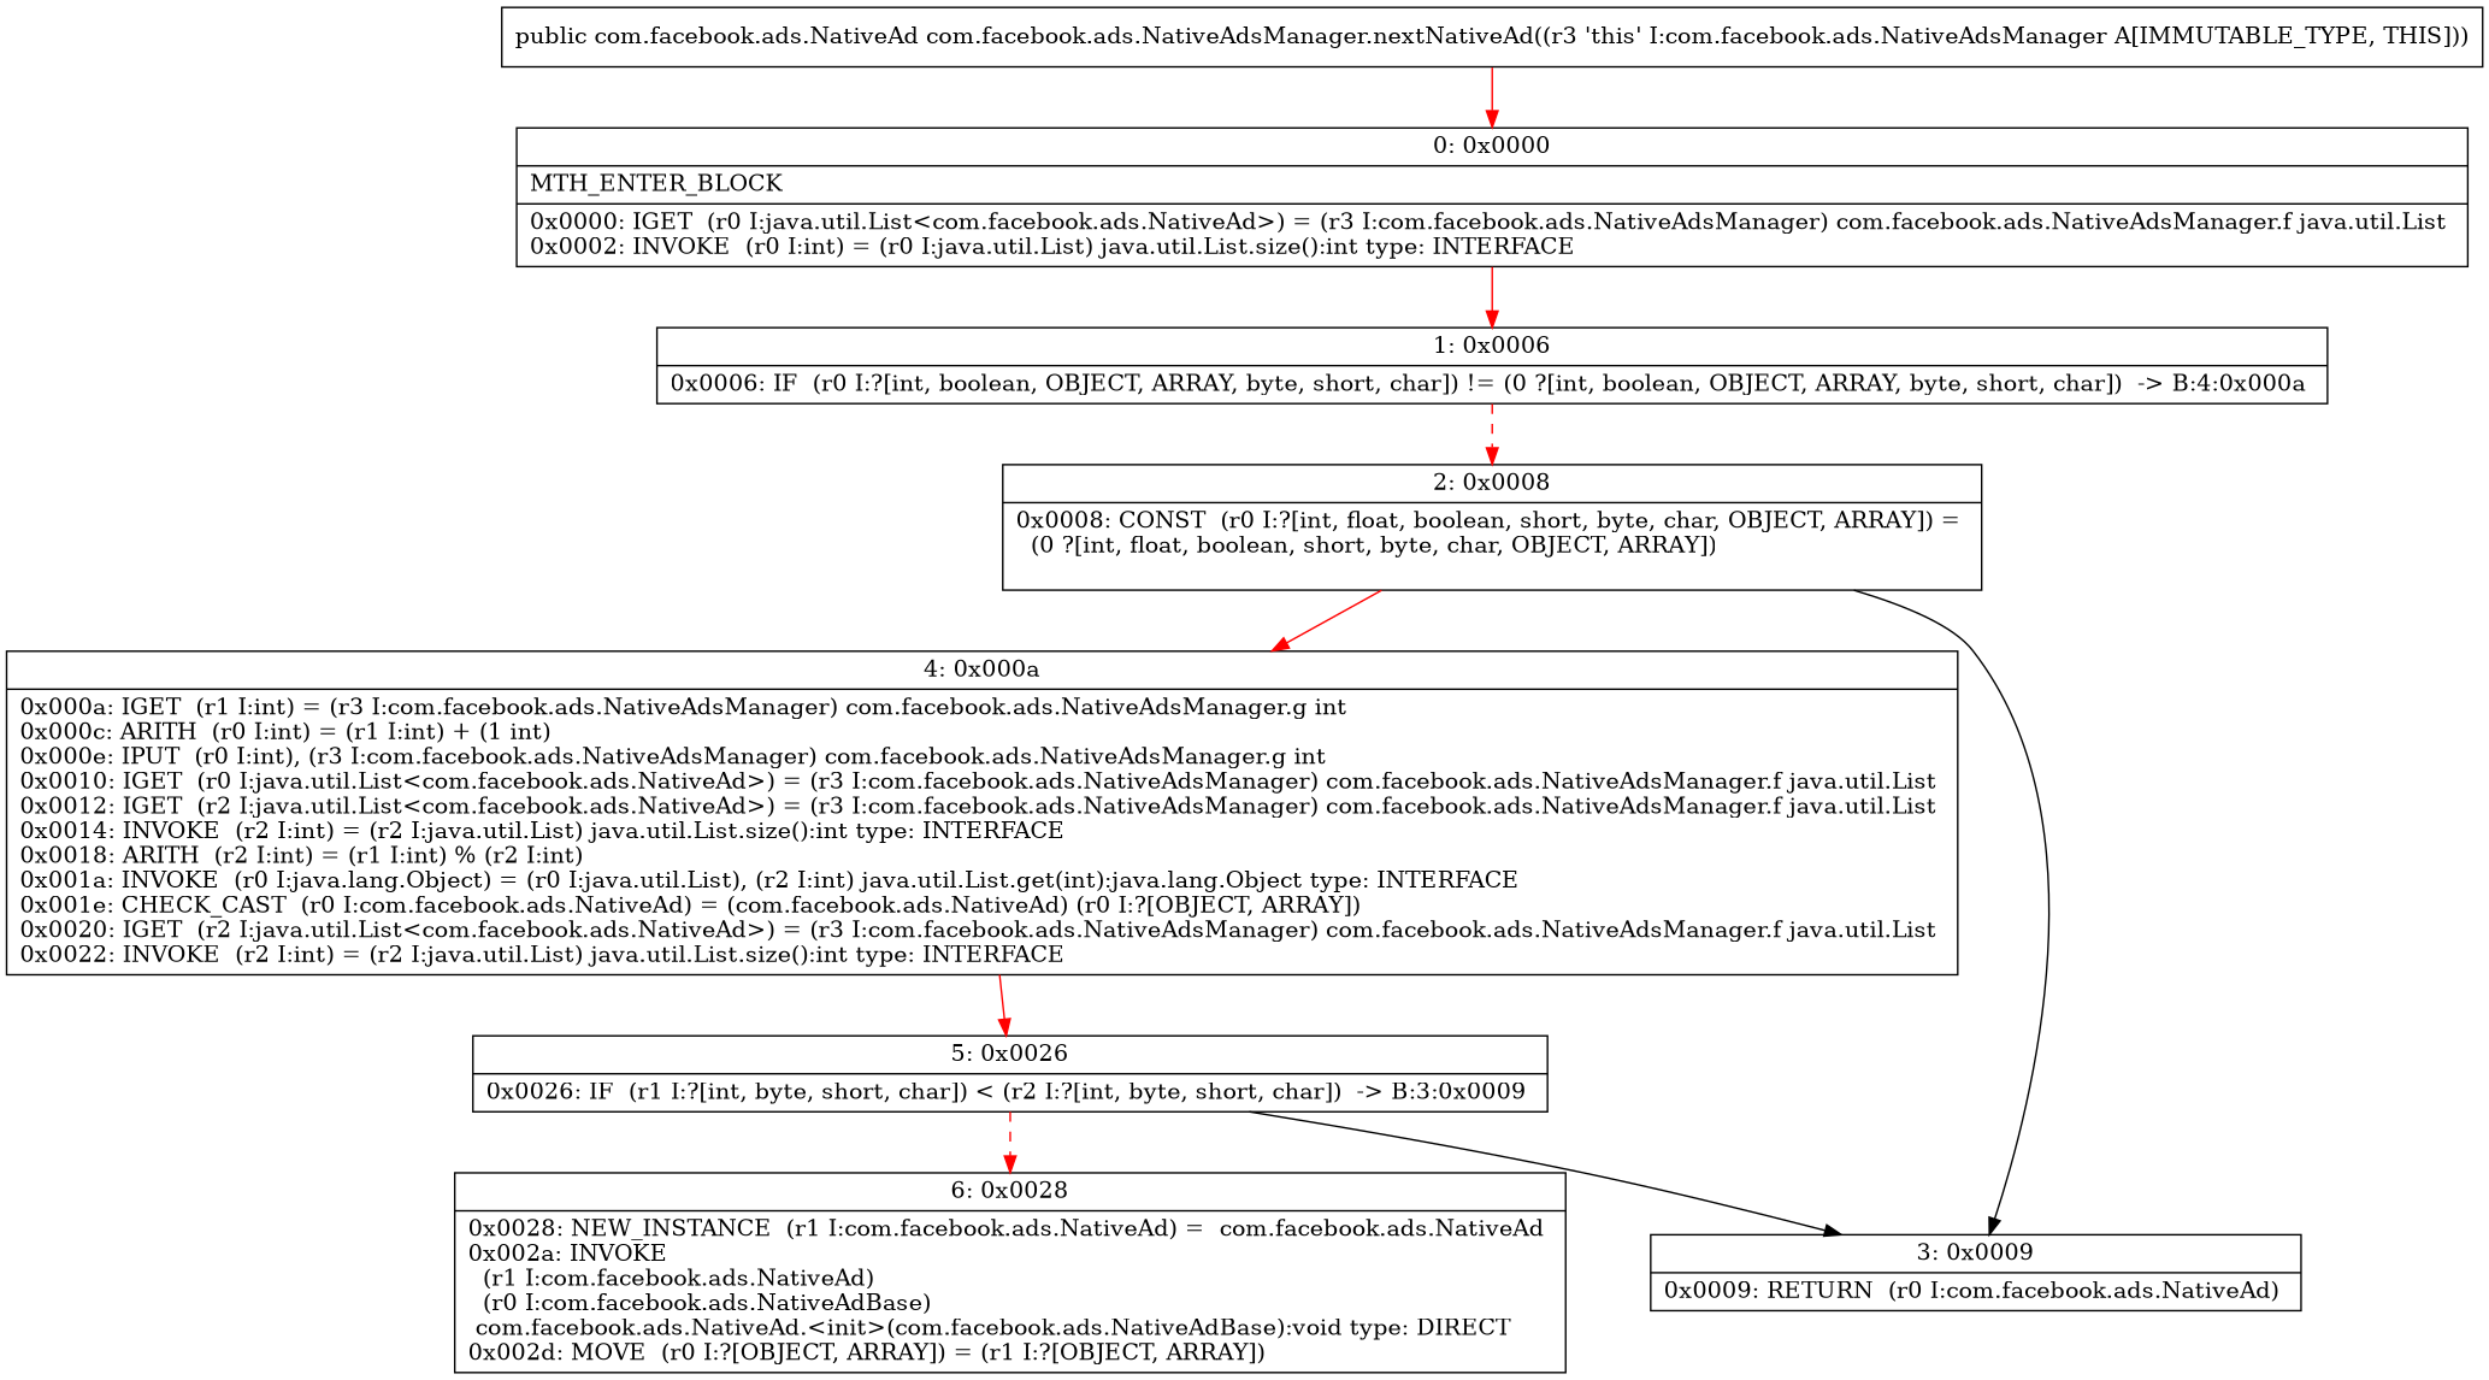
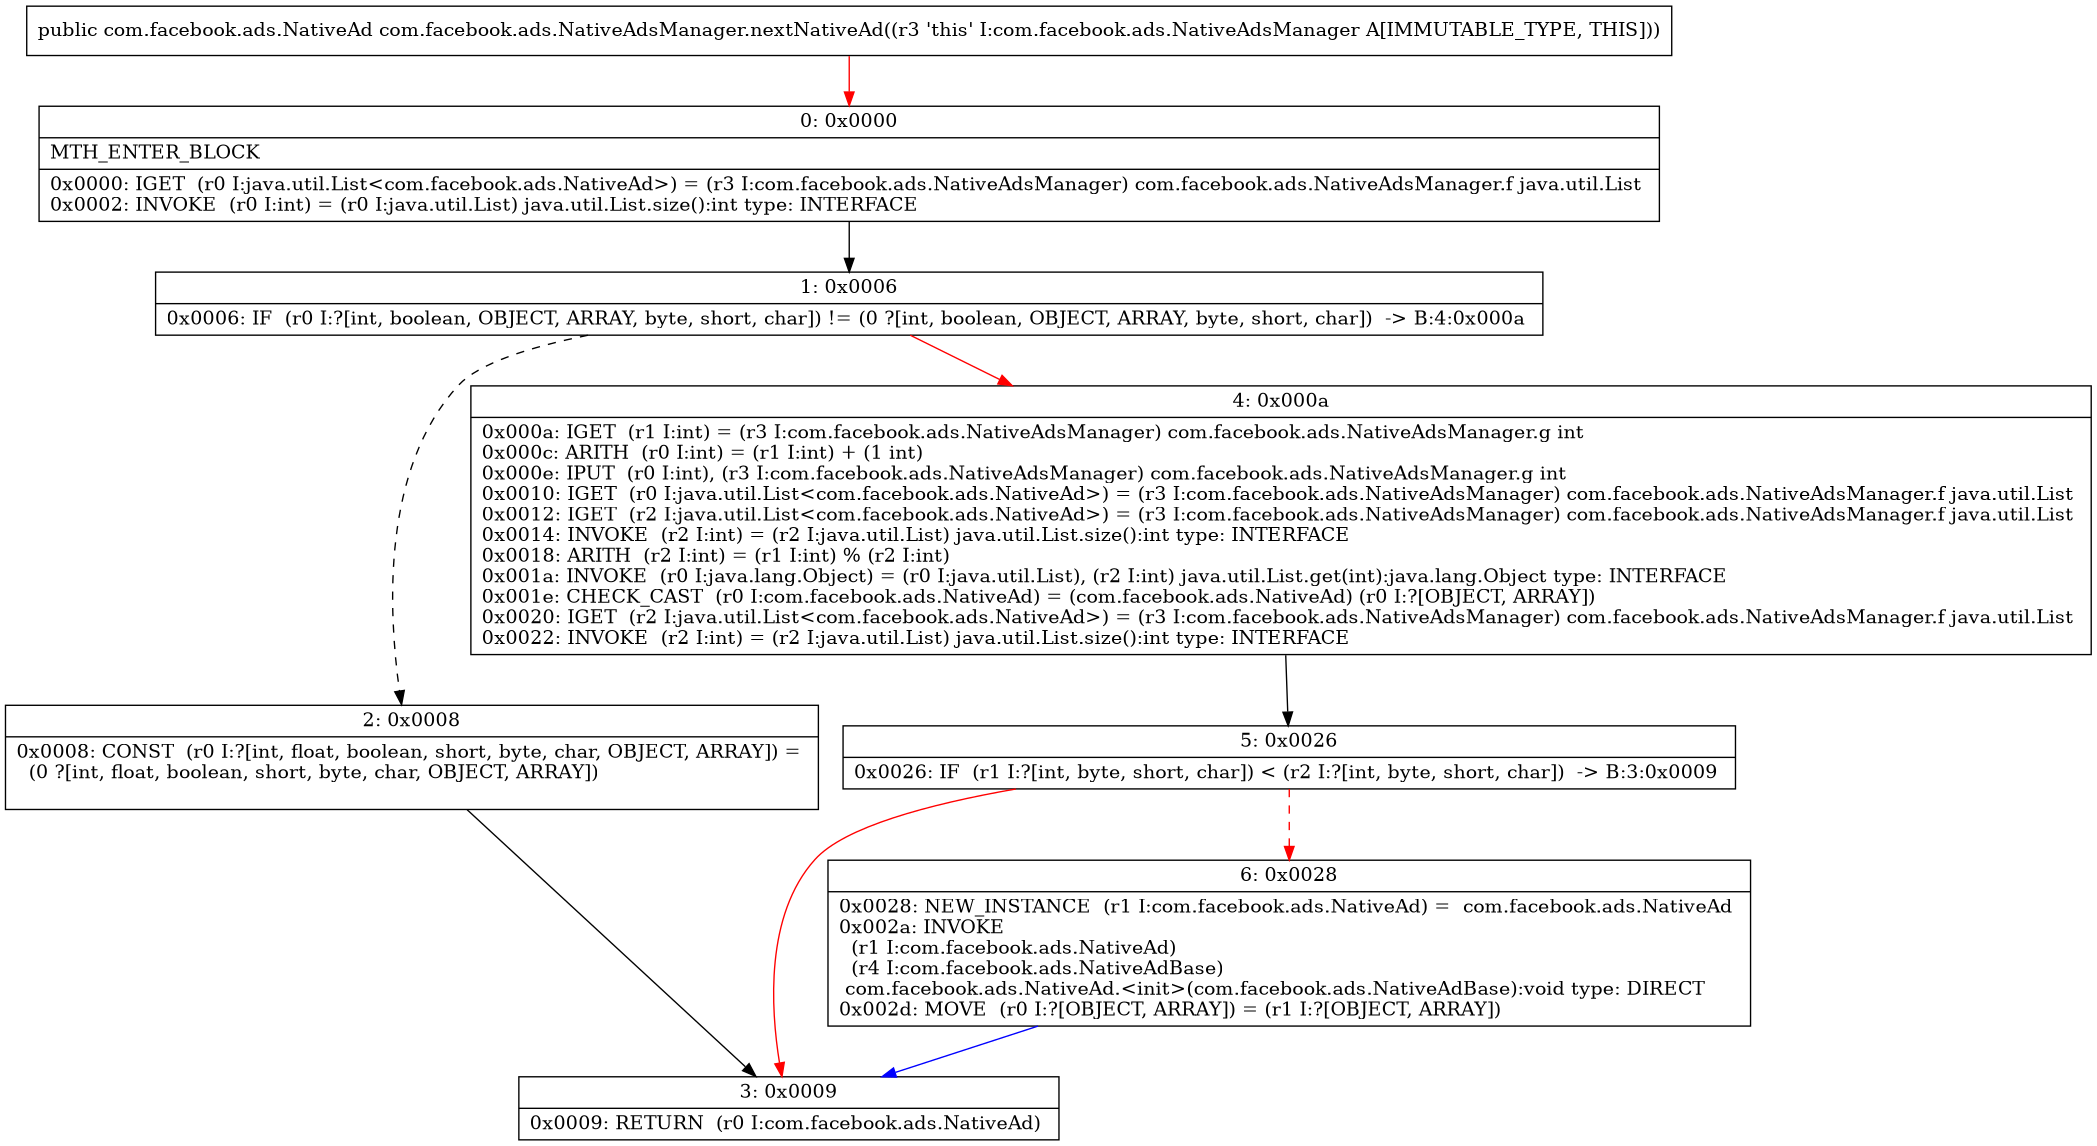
  digraph {
    node [shape=record]
    edge [color=black]
    n1 [label="{0\:\ 0x0000|MTH_ENTER_BLOCK\l|0x0000: IGET  (r0 I:java.util.List\<com.facebook.ads.NativeAd\>) = (r3 I:com.facebook.ads.NativeAdsManager) com.facebook.ads.NativeAdsManager.f java.util.List \l0x0002: INVOKE  (r0 I:int) = (r0 I:java.util.List) java.util.List.size():int type: INTERFACE \l}"]
    n2 [label="{1\:\ 0x0006|0x0006: IF  (r0 I:?[int, boolean, OBJECT, ARRAY, byte, short, char]) != (0 ?[int, boolean, OBJECT, ARRAY, byte, short, char])  \-\> B:4:0x000a \l}"]
    n3 [label="{2\:\ 0x0008|0x0008: CONST  (r0 I:?[int, float, boolean, short, byte, char, OBJECT, ARRAY]) = \l  (0 ?[int, float, boolean, short, byte, char, OBJECT, ARRAY])\l \l}"]
    n4 [label="{4\:\ 0x000a|0x000a: IGET  (r1 I:int) = (r3 I:com.facebook.ads.NativeAdsManager) com.facebook.ads.NativeAdsManager.g int \l0x000c: ARITH  (r0 I:int) = (r1 I:int) + (1 int) \l0x000e: IPUT  (r0 I:int), (r3 I:com.facebook.ads.NativeAdsManager) com.facebook.ads.NativeAdsManager.g int \l0x0010: IGET  (r0 I:java.util.List\<com.facebook.ads.NativeAd\>) = (r3 I:com.facebook.ads.NativeAdsManager) com.facebook.ads.NativeAdsManager.f java.util.List \l0x0012: IGET  (r2 I:java.util.List\<com.facebook.ads.NativeAd\>) = (r3 I:com.facebook.ads.NativeAdsManager) com.facebook.ads.NativeAdsManager.f java.util.List \l0x0014: INVOKE  (r2 I:int) = (r2 I:java.util.List) java.util.List.size():int type: INTERFACE \l0x0018: ARITH  (r2 I:int) = (r1 I:int) % (r2 I:int) \l0x001a: INVOKE  (r0 I:java.lang.Object) = (r0 I:java.util.List), (r2 I:int) java.util.List.get(int):java.lang.Object type: INTERFACE \l0x001e: CHECK_CAST  (r0 I:com.facebook.ads.NativeAd) = (com.facebook.ads.NativeAd) (r0 I:?[OBJECT, ARRAY]) \l0x0020: IGET  (r2 I:java.util.List\<com.facebook.ads.NativeAd\>) = (r3 I:com.facebook.ads.NativeAdsManager) com.facebook.ads.NativeAdsManager.f java.util.List \l0x0022: INVOKE  (r2 I:int) = (r2 I:java.util.List) java.util.List.size():int type: INTERFACE \l}"]
    n5 [label="{3\:\ 0x0009|0x0009: RETURN  (r0 I:com.facebook.ads.NativeAd) \l}"]
    n6 [label="{5\:\ 0x0026|0x0026: IF  (r1 I:?[int, byte, short, char]) \< (r2 I:?[int, byte, short, char])  \-\> B:3:0x0009 \l}"]
-   n7 [label="{6\:\ 0x0028|0x0028: NEW_INSTANCE  (r1 I:com.facebook.ads.NativeAd) =  com.facebook.ads.NativeAd \l0x002a: INVOKE  \l  (r1 I:com.facebook.ads.NativeAd)\l  (r0 I:com.facebook.ads.NativeAdBase)\l com.facebook.ads.NativeAd.\<init\>(com.facebook.ads.NativeAdBase):void type: DIRECT \l0x002d: MOVE  (r0 I:?[OBJECT, ARRAY]) = (r1 I:?[OBJECT, ARRAY]) \l}"]
+   n7 [label="{6\:\ 0x0028|0x0028: NEW_INSTANCE  (r1 I:com.facebook.ads.NativeAd) =  com.facebook.ads.NativeAd \l0x002a: INVOKE  \l  (r1 I:com.facebook.ads.NativeAd)\l  (r4 I:com.facebook.ads.NativeAdBase)\l com.facebook.ads.NativeAd.\<init\>(com.facebook.ads.NativeAdBase):void type: DIRECT \l0x002d: MOVE  (r0 I:?[OBJECT, ARRAY]) = (r1 I:?[OBJECT, ARRAY]) \l}"]
    n8 [label="{public com.facebook.ads.NativeAd com.facebook.ads.NativeAdsManager.nextNativeAd((r3 'this' I:com.facebook.ads.NativeAdsManager A[IMMUTABLE_TYPE, THIS])) }"]
-   n1 -> n2 [color=red]
-   n2 -> n3 [color=red style=dashed]
-   n3 -> n4 [color=red]
+   n1 -> n2
+   n2 -> n3 [style=dashed]
+   n2 -> n4 [color=red]
    n3 -> n5
-   n4 -> n6 [color=red]
-   n6 -> n5
+   n4 -> n6
+   n6 -> n5 [color=red]
    n6 -> n7 [color=red style=dashed]
+   n7 -> n5 [color=blue]
    n8 -> n1 [color=red]
  }
